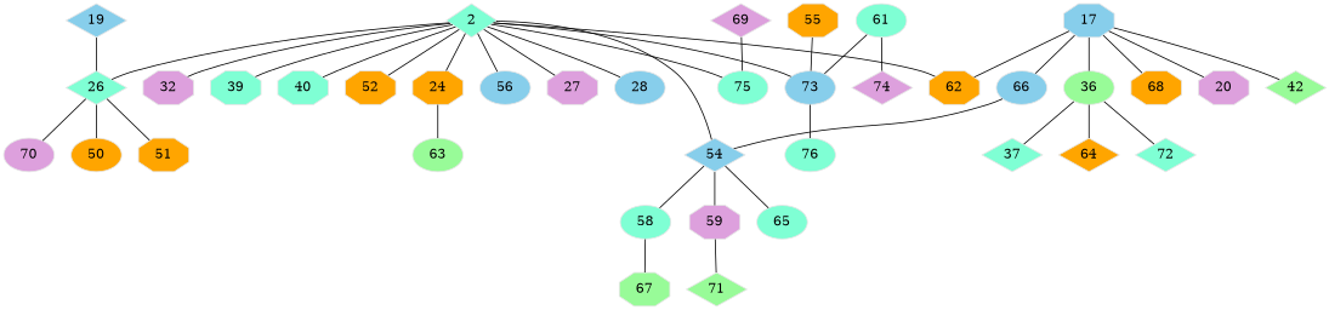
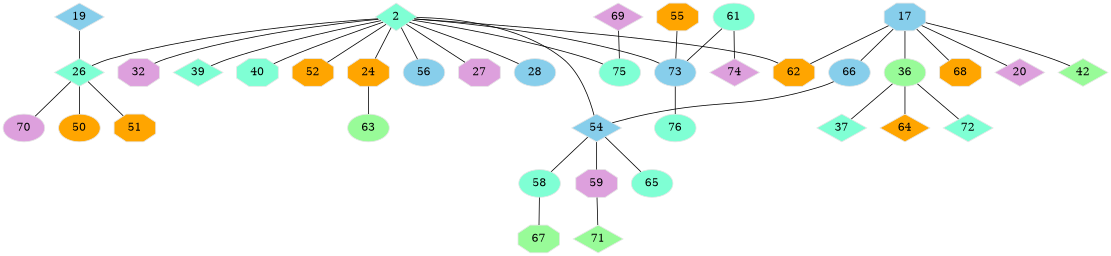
  graph {
    node [color=gray90 fillcolor=aquamarine shape=diamond style=filled]
    2
    24 [fillcolor=orange shape=octagon]
    26 [super="+15"]
    27 [fillcolor=plum shape=octagon super="+6"]
    28 [fillcolor=skyblue shape=ellipse]
    n6 [fillcolor=plum label=32 shape=octagon]
-   39 [shape=octagon]
+   39
    40 [shape=octagon super="+11"]
    52 [fillcolor=orange shape=octagon]
    54 [fillcolor=skyblue super="+38+43"]
    56 [fillcolor=skyblue shape=ellipse]
    62 [fillcolor=orange shape=octagon super="+22+25+31+46"]
    73 [fillcolor=skyblue shape=ellipse super="+57+41+45"]
    75 [shape=ellipse super="+60"]
    63 [fillcolor=palegreen shape=ellipse]
    50 [fillcolor=orange shape=ellipse]
    51 [fillcolor=orange shape=octagon]
    70 [fillcolor=plum shape=ellipse super="+35"]
    58 [shape=ellipse super="+9+47+12+53"]
    59 [fillcolor=plum shape=octagon super="+49"]
    65 [shape=ellipse]
    76 [shape=ellipse]
    17 [fillcolor=skyblue shape=octagon super="+10"]
-   20 [fillcolor=plum shape=octagon]
+   20 [fillcolor=plum]
    36 [fillcolor=palegreen shape=ellipse]
    42 [fillcolor=palegreen]
    66 [fillcolor=skyblue shape=ellipse]
    68 [fillcolor=orange shape=octagon]
    37
    64 [fillcolor=orange]
    72
    19 [fillcolor=skyblue]
    67 [fillcolor=palegreen shape=octagon]
    71 [fillcolor=palegreen]
    55 [fillcolor=orange shape=octagon]
    61 [shape=ellipse]
    74 [fillcolor=plum]
    69 [fillcolor=plum]
    2 -- 24
    2 -- 26 [weight=2]
    2 -- 27
    2 -- 28
    2 -- n6
    2 -- 39
    2 -- 40
    2 -- 52
    2 -- 54
    2 -- 56
    2 -- 62
    2 -- 73
    2 -- 75
    24 -- 63
    26 -- 50
    26 -- 51
    26 -- 70
    54 -- 58
    54 -- 59
    54 -- 65
    73 -- 76
    58 -- 67
    59 -- 71
    17 -- 62
    17 -- 20
    17 -- 36 [weight=2]
    17 -- 42
    17 -- 66
    17 -- 68
    36 -- 37
    36 -- 64
    36 -- 72
    66 -- 54
    19 -- 26
    55 -- 73
    61 -- 73
    61 -- 74
    69 -- 75
  }
